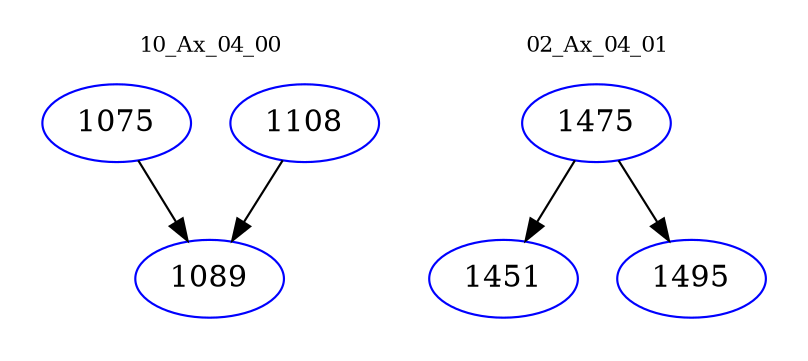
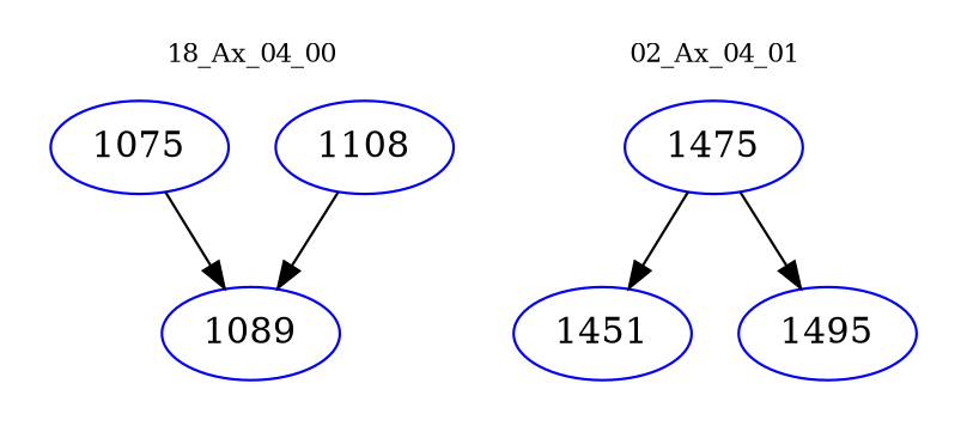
  digraph {
    node [color=blue]
    edge [color=black]
    n1 [label=1108]
    n2 [label=1089]
    n3 [label=1075]
    n4 [label=1451]
    n5 [label=1475]
    n6 [label=1495]
    subgraph cluster_1 {
      color=white
      fontsize=10
-     label="10_Ax_04_00"
+     label="18_Ax_04_00"
      n1
      n2
      n3
    }
    subgraph cluster_2 {
      color=white
      fontsize=10
      label="02_Ax_04_01"
      n4
      n5
      n6
    }
    n1 -> n2
    n3 -> n2
    n5 -> n4
    n5 -> n6
  }
